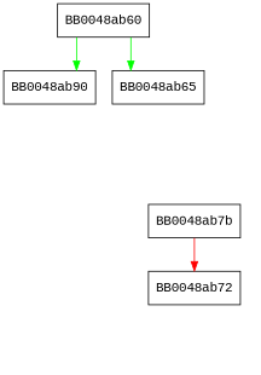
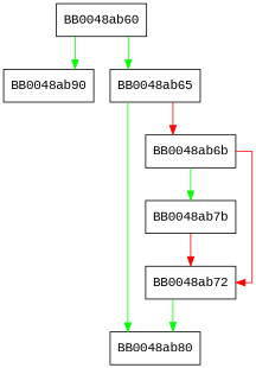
  digraph {
    fontname="Liberation Mono"
    splines=ortho
    node [fontname="Liberation Mono" shape=box]
    edge [color=green fontname="Liberation Mono"]
    BB0048ab60
    BB0048ab90
    BB0048ab65
+   BB0048ab80
+   BB0048ab6b
    BB0048ab7b
    BB0048ab72
    BB0048ab60 -> BB0048ab90
    BB0048ab60 -> BB0048ab65
+   BB0048ab65 -> BB0048ab80
+   BB0048ab65 -> BB0048ab6b [color=red]
+   BB0048ab6b -> BB0048ab7b
+   BB0048ab6b -> BB0048ab72 [color=red]
    BB0048ab7b -> BB0048ab72 [color=red]
+   BB0048ab72 -> BB0048ab80
  }
